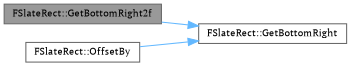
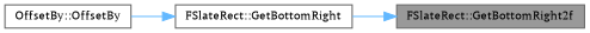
  digraph {
    fontname="PT Serif"
    rankdir=RL
    node [color=grey40 fillcolor=white fontname="PT Serif" fontsize=10 shape=box style=filled]
    edge [color=steelblue1 dir=back fontname="PT Serif" fontsize=10 labelfontname=Helvetica labelfontsize=10 style=solid]
    n1 [color=gray40 fillcolor=grey60 fontcolor=black height=0.2 label="FSlateRect::GetBottomRight2f" width=0.4]
    n2 [height=0.2 label="FSlateRect::GetBottomRight" width=0.4]
-   n3 [height=0.2 label="FSlateRect::OffsetBy" width=0.4]
-   n2 -> n1
+   n3 [height=0.2 label="OffsetBy::OffsetBy" width=0.4]
+   n1 -> n2
    n2 -> n3
  }
